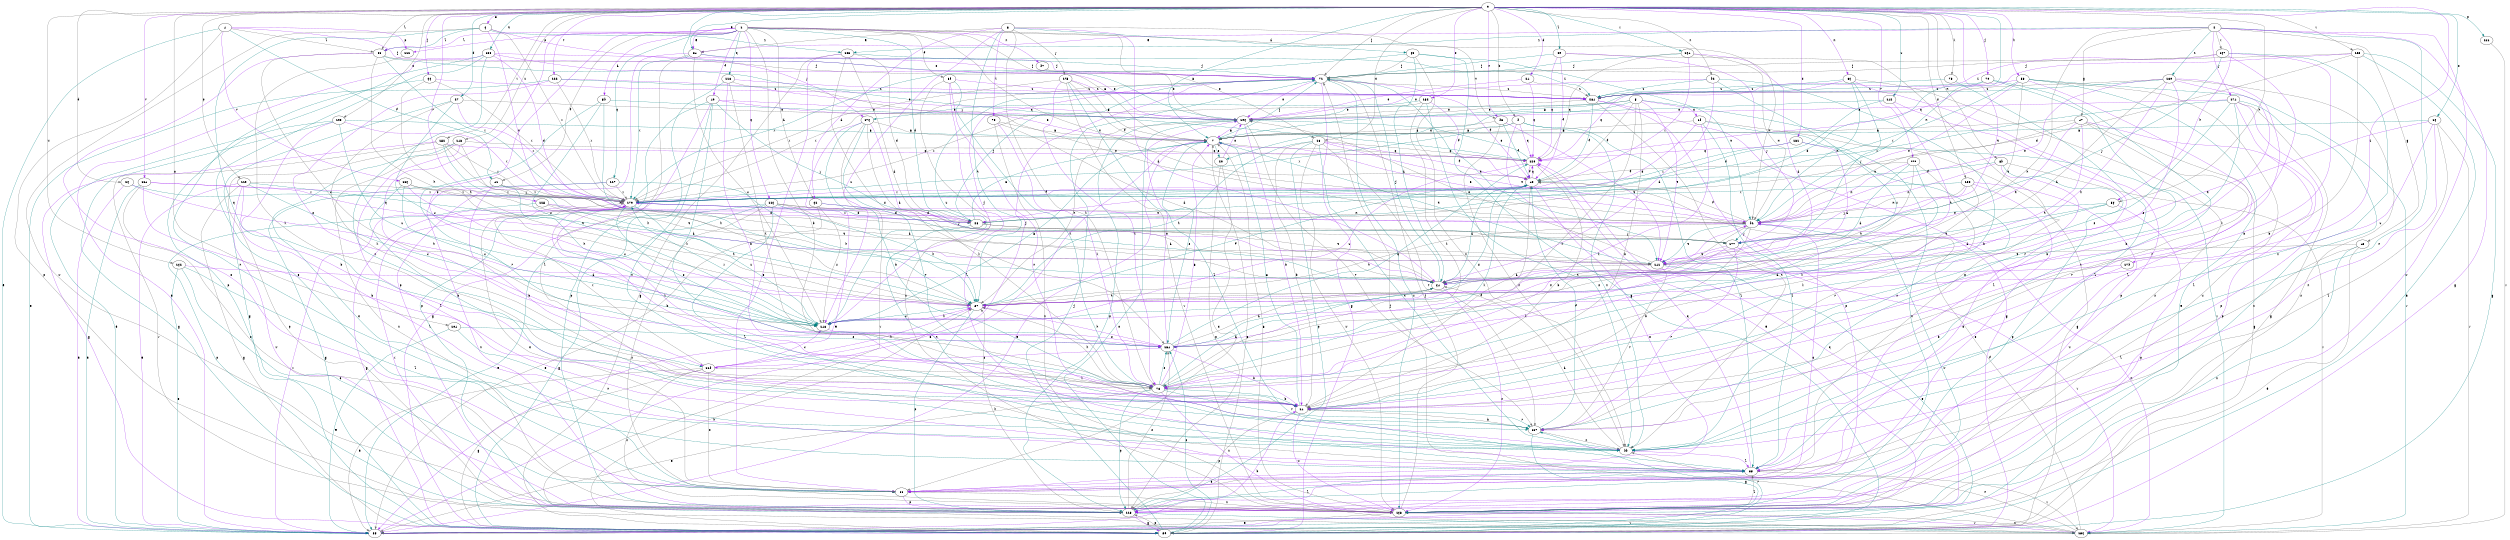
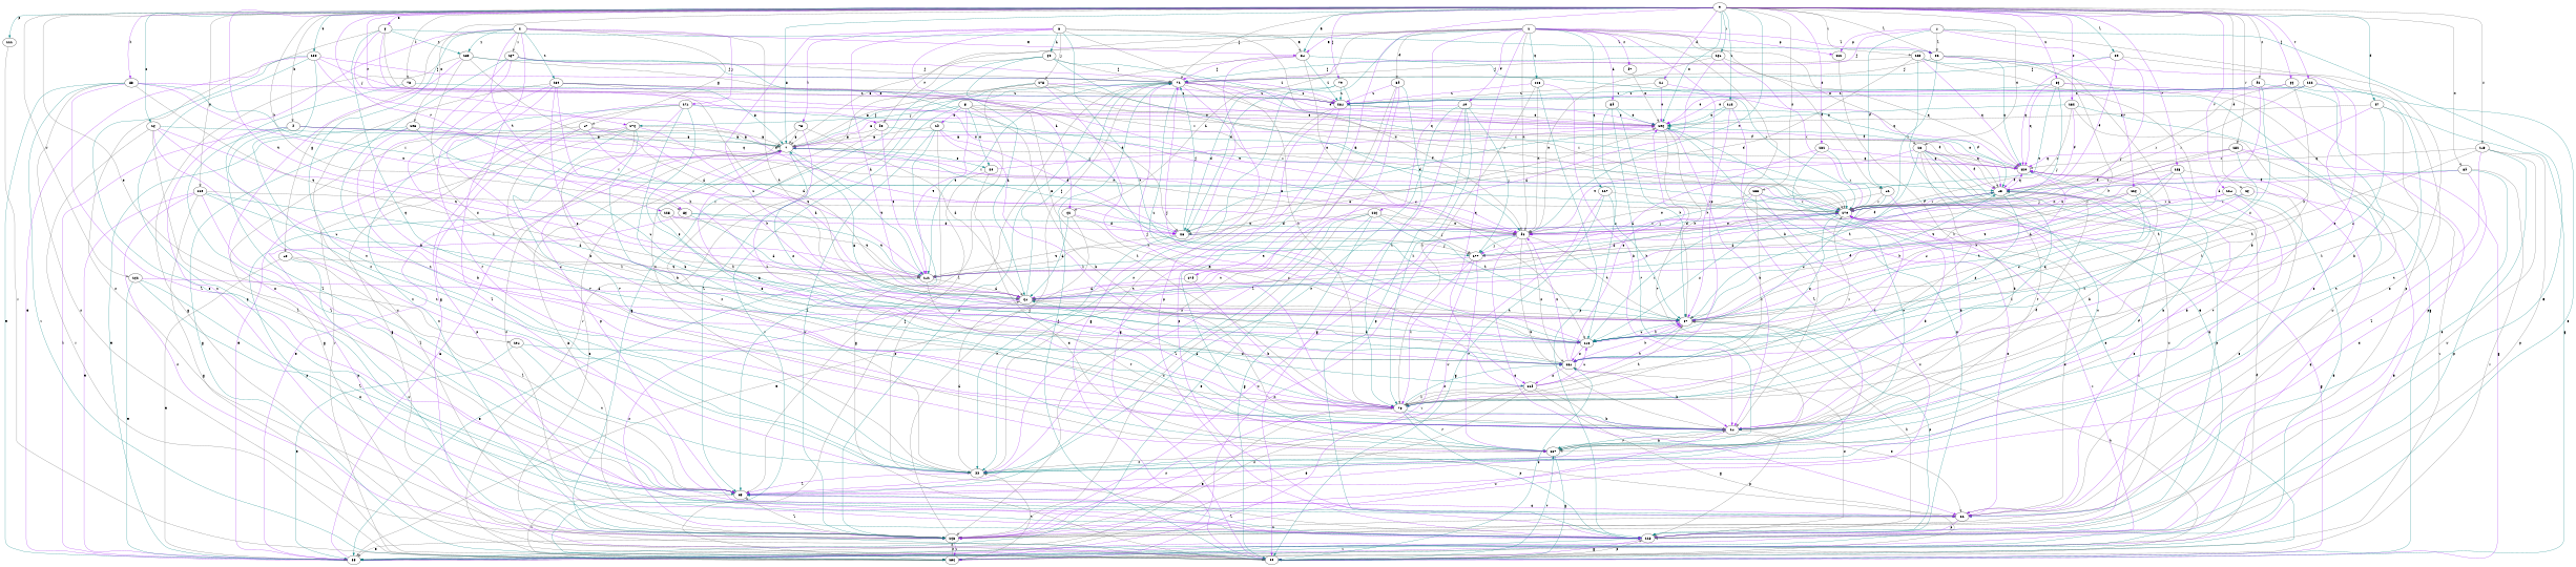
  strict digraph {
    fontname="DejaVu Sans Mono"
    node [fontname="DejaVu Sans Mono"]
    edge [color=purple fontname="DejaVu Sans Mono"]
    0
    6
    7
    9
    16
    18
    24
    26
    27
    34
    53
    56
    66
    70
    71
    73
    80
    82
    86
    89
    91
    92
    93
    103
    104
    106
    110
    111
    122
    123
    124
    125
    131
    132
    133
    138
    141
    142
    143
    152
    155
    162
    164
    179
    119
    163
    183
    176
    170
    134
    35
    20
    120
    99
    85
    148
    156
    14
    57
    113
    43
    127
    n63 [label=284]
    50
    78
    64
    28
    21
    177
    1
    39
    40
    41
    59
    62
    97
    112
    116
    117
    118
    2
    45
    47
    167
    174
    180
    3
    63
    75
    175
    4
    126
    5
    19
    0 -> 6 [label=a]
    0 -> 7 [color=teal label=a]
    0 -> 9 [color=gray40 label=b]
    0 -> 16 [color=teal label=c]
    0 -> 18 [color=gray40 label=c]
    0 -> 24 [label=d]
    0 -> 26 [color=gray40 label=d]
    0 -> 27 [color=teal label=d]
    0 -> 34 [color=teal label=e]
    0 -> 53 [label=h]
    0 -> 56 [color=gray40 label=h]
    0 -> 66 [label=j]
    0 -> 70 [label=j]
    0 -> 71 [color=gray40 label=j]
    0 -> 73 [color=gray40 label=k]
    0 -> 80 [color=teal label=l]
    0 -> 82 [color=gray40 label=l]
    0 -> 86 [label=m]
    0 -> 89 [color=gray40 label=m]
    0 -> 91 [color=teal label=m]
    0 -> 92 [color=gray40 label=n]
    0 -> 93 [label=n]
    0 -> 103 [color=gray40 label=o]
    0 -> 104 [color=gray40 label=o]
    0 -> 106 [color=teal label=o]
    0 -> 110 [color=gray40 label=p]
    0 -> 111 [color=teal label=p]
    0 -> 122 [label=r]
    0 -> 123 [label=r]
    0 -> 124 [label=r]
    0 -> 125 [label=r]
    0 -> 131 [label=s]
    0 -> 132 [label=s]
    0 -> 133 [color=gray40 label=s]
    0 -> 138 [color=teal label=t]
    0 -> 141 [label=t]
    0 -> 142 [color=teal label=u]
    0 -> 143 [color=gray40 label=u]
    0 -> 152 [color=gray40 label=v]
    0 -> 155 [color=gray40 label=v]
    0 -> 162 [color=gray40 label=w]
    0 -> 164 [color=teal label=x]
    0 -> 179 [label=z]
    6 -> 82 [color=teal label=l]
    6 -> 91 [label=m]
    6 -> 119 [color=teal label=q]
    6 -> 163 [color=gray40 label=w]
    6 -> 183 [color=teal label=z]
    6 -> 176 [label=y]
    6 -> 170 [color=gray40 label=x]
    7 -> 71 [color=teal label=j]
    7 -> 141 [color=teal label=t]
    7 -> 134 [color=teal label=s]
    7 -> 35 [label=e]
    7 -> 20 [color=teal label=c]
    7 -> 120 [color=gray40 label=q]
    9 -> 7 [color=gray40 label=a]
    9 -> 170 [color=teal label=x]
-   9 -> 35 [label=e]
+   9 -> 35 [label=k]
    9 -> 120 [label=q]
    9 -> 99 [color=teal label=n]
    9 -> 85 [color=teal label=l]
    16 -> 7 [color=teal label=a]
    16 -> 141 [label=t]
    16 -> 99 [label=n]
    16 -> 85 [color=gray40 label=l]
    16 -> 148 [label=u]
    16 -> 156 [color=gray40 label=v]
    18 -> 91 [label=m]
    18 -> 163 [color=gray40 label=w]
    18 -> 120 [color=gray40 label=q]
    18 -> 99 [color=teal label=n]
    18 -> 14 [color=gray40 label=b]
    18 -> 57 [color=teal label=h]
    18 -> 113 [color=teal label=p]
    18 -> 43 [label=f]
    18 -> 127 [color=gray40 label=r]
    24 -> 106 [label=o]
    24 -> 120 [label=q]
    24 -> n63 [color=gray40 label=z]
    26 -> 170 [color=teal label=x]
    26 -> 35 [label=e]
    26 -> 57 [label=h]
    27 -> 106 [color=gray40 label=o]
    27 -> 170 [label=x]
    27 -> 148 [color=teal label=u]
    27 -> 50 [color=teal label=g]
    27 -> 78 [color=gray40 label=k]
    34 -> 71 [label=j]
    34 -> 170 [color=teal label=x]
    34 -> 85 [color=gray40 label=l]
    34 -> 148 [color=gray40 label=u]
    34 -> 113 [label=p]
    34 -> n63 [color=teal label=z]
    53 -> 91 [label=m]
    53 -> 141 [color=gray40 label=t]
    53 -> 163 [color=gray40 label=w]
    53 -> 170 [color=teal label=x]
    53 -> 35 [color=teal label=e]
    53 -> 85 [label=l]
    53 -> 156 [color=teal label=v]
    53 -> n63 [label=z]
    56 -> 91 [color=teal label=m]
    56 -> 141 [color=teal label=t]
    56 -> 113 [label=p]
    56 -> 64 [color=teal label=i]
    66 -> 170 [color=gray40 label=x]
    66 -> 99 [color=teal label=n]
    66 -> 57 [color=gray40 label=h]
    66 -> n63 [label=z]
    70 -> 99 [color=teal label=n]
    70 -> 127 [color=teal label=r]
    70 -> n63 [color=teal label=z]
    70 -> 28 [color=teal label=d]
    71 -> 106 [label=o]
    71 -> 141 [color=teal label=t]
    71 -> 163 [color=teal label=w]
    71 -> 170 [color=gray40 label=x]
    71 -> 148 [color=teal label=u]
    71 -> 43 [label=f]
    71 -> n63 [color=gray40 label=z]
    71 -> 50 [label=g]
    73 -> 85 [color=teal label=l]
    73 -> n63 [color=teal label=z]
    80 -> 71 [color=teal label=j]
    80 -> 120 [label=q]
    80 -> 43 [label=f]
    80 -> 21 [color=gray40 label=c]
    80 -> 177 [label=y]
    82 -> 71 [color=gray40 label=j]
    82 -> 170 [color=teal label=x]
    82 -> 120 [color=teal label=q]
    82 -> 148 [color=gray40 label=u]
    82 -> 57 [color=gray40 label=h]
    82 -> 21 [label=c]
    86 -> 91 [color=teal label=m]
    86 -> 163 [color=gray40 label=w]
    86 -> 120 [label=q]
    86 -> 113 [label=p]
    86 -> n63 [color=teal label=z]
    86 -> 177 [color=teal label=y]
    89 -> 91 [label=m]
    89 -> 156 [color=gray40 label=v]
    89 -> 113 [color=teal label=p]
    89 -> 43 [color=teal label=f]
    89 -> 21 [label=c]
    91 -> 7 [label=a]
    91 -> 141 [color=teal label=t]
-   91 -> 163 [color=teal label=w]
+   91 -> 163 [label=w]
    91 -> 134 [color=gray40 label=s]
    91 -> 14 [color=gray40 label=b]
    91 -> 57 [color=gray40 label=h]
    91 -> 43 [color=gray40 label=f]
    91 -> 21 [label=c]
    91 -> 177 [color=teal label=y]
    92 -> 106 [label=o]
    92 -> 148 [color=teal label=u]
    92 -> 14 [color=teal label=b]
    92 -> n63 [color=teal label=z]
    92 -> 64 [label=i]
    93 -> 7 [color=gray40 label=a]
    93 -> 141 [label=t]
    93 -> 99 [color=gray40 label=n]
    93 -> 43 [color=teal label=f]
    103 -> 7 [color=teal label=a]
    103 -> 170 [label=x]
    103 -> 35 [color=teal label=e]
    103 -> 148 [color=teal label=u]
    103 -> 14 [label=b]
    103 -> 50 [color=teal label=g]
    104 -> 134 [color=teal label=s]
    104 -> 35 [color=teal label=e]
    104 -> 99 [color=teal label=n]
    106 -> 7 [label=a]
    106 -> 14 [label=b]
    106 -> 57 [color=gray40 label=h]
    106 -> 113 [color=teal label=p]
    106 -> 127 [color=gray40 label=r]
    110 -> 163 [label=w]
    110 -> 170 [color=gray40 label=x]
    110 -> 35 [label=e]
    110 -> 85 [label=l]
    110 -> 148 [color=teal label=u]
    110 -> 50 [color=gray40 label=g]
    110 -> 64 [color=teal label=i]
    111 -> 156 [color=gray40 label=v]
    122 -> 106 [label=o]
    122 -> 170 [color=gray40 label=x]
    122 -> 134 [label=s]
    122 -> 35 [color=teal label=e]
    122 -> n63 [color=teal label=z]
    123 -> 91 [label=m]
    123 -> 57 [color=gray40 label=h]
    123 -> 43 [color=gray40 label=f]
    123 -> 127 [color=gray40 label=r]
    123 -> 78 [color=teal label=k]
    123 -> 64 [color=teal label=i]
    124 -> 141 [label=t]
    124 -> 170 [label=x]
    124 -> 35 [color=teal label=e]
    124 -> 14 [label=b]
    124 -> 21 [color=gray40 label=c]
    125 -> 141 [color=gray40 label=t]
    125 -> 57 [color=gray40 label=h]
    125 -> 113 [color=teal label=p]
    125 -> 28 [label=d]
    131 -> 170 [color=teal label=x]
    131 -> 120 [label=q]
    131 -> 99 [color=teal label=n]
    131 -> 64 [label=i]
    132 -> 106 [color=teal label=o]
    132 -> 170 [color=gray40 label=x]
    132 -> 99 [color=teal label=n]
    132 -> 43 [label=f]
    132 -> 78 [color=gray40 label=k]
    133 -> 91 [color=gray40 label=m]
    133 -> 163 [label=w]
    133 -> 170 [color=teal label=x]
    133 -> 78 [color=gray40 label=k]
    133 -> 21 [label=c]
    133 -> 177 [label=y]
    138 -> 71 [label=j]
    138 -> 106 [label=o]
    138 -> 35 [label=e]
    138 -> 99 [color=teal label=n]
    138 -> 113 [color=teal label=p]
    138 -> 28 [label=d]
    138 -> 21 [color=teal label=c]
    141 -> 106 [color=gray40 label=o]
    141 -> 35 [color=teal label=e]
    141 -> 127 [color=gray40 label=r]
    141 -> 64 [color=gray40 label=i]
    142 -> 106 [color=teal label=o]
    142 -> 85 [label=l]
    142 -> 57 [label=h]
    142 -> 28 [color=teal label=d]
    143 -> 163 [color=gray40 label=w]
    143 -> 120 [color=gray40 label=q]
    143 -> 85 [label=l]
    143 -> 57 [color=gray40 label=h]
    143 -> 113 [color=gray40 label=p]
    143 -> 21 [color=teal label=c]
    152 -> 170 [color=gray40 label=x]
    152 -> 120 [label=q]
    152 -> 156 [color=gray40 label=v]
    152 -> 57 [color=teal label=h]
    152 -> 50 [label=g]
    152 -> 177 [color=gray40 label=y]
    155 -> 71 [color=gray40 label=j]
    155 -> 35 [color=teal label=e]
    155 -> 120 [label=q]
    155 -> 14 [color=gray40 label=b]
    155 -> 50 [color=teal label=g]
    155 -> 28 [color=gray40 label=d]
    162 -> 35 [color=teal label=e]
    162 -> 85 [color=teal label=l]
    162 -> 64 [label=i]
    162 -> 21 [color=teal label=c]
    164 -> 71 [color=teal label=j]
    164 -> 91 [color=gray40 label=m]
    164 -> 170 [label=x]
    164 -> 120 [color=gray40 label=q]
    164 -> 64 [label=i]
    179 -> 14 [label=b]
    179 -> 64 [label=i]
    119 -> 71 [label=j]
    119 -> 163 [color=gray40 label=w]
    119 -> 170 [color=gray40 label=x]
    119 -> 35 [color=gray40 label=e]
    119 -> 148 [label=u]
    119 -> 57 [label=h]
    119 -> 50 [color=gray40 label=g]
    119 -> 78 [color=gray40 label=k]
    119 -> 21 [color=gray40 label=c]
    163 -> 7 [color=gray40 label=a]
    163 -> 71 [color=gray40 label=j]
    163 -> 35 [color=gray40 label=e]
    163 -> 85 [color=gray40 label=l]
    163 -> 156 [label=v]
    183 -> 71 [color=teal label=j]
    183 -> 134 [color=gray40 label=s]
    183 -> 50 [color=gray40 label=g]
    183 -> 64 [color=gray40 label=i]
    183 -> 28 [color=gray40 label=d]
    183 -> 21 [label=c]
    176 -> 7 [color=gray40 label=a]
    176 -> 35 [label=e]
    176 -> 156 [color=gray40 label=v]
    176 -> 14 [color=teal label=b]
    176 -> 127 [color=teal label=r]
    176 -> 78 [color=gray40 label=k]
    176 -> 64 [label=i]
    170 -> 91 [label=m]
    170 -> 134 [color=teal label=s]
    170 -> 148 [color=teal label=u]
    170 -> 14 [label=b]
    170 -> 43 [color=teal label=f]
    170 -> 50 [label=g]
    170 -> 78 [label=k]
    170 -> 28 [color=teal label=d]
    170 -> 21 [color=gray40 label=c]
    134 -> 91 [label=m]
    134 -> 106 [label=o]
    134 -> 119 [label=s]
    134 -> 120 [color=teal label=q]
    134 -> 14 [label=b]
    134 -> 57 [label=h]
    134 -> 64 [color=gray40 label=i]
    35 -> 7 [label=a]
    35 -> 170 [label=x]
    35 -> 120 [label=q]
-   35 -> 14 [label=b]
    20 -> 106 [label=o]
    20 -> 113 [color=gray40 label=p]
    20 -> 21 [color=gray40 label=c]
    120 -> 106 [color=teal label=o]
    120 -> 148 [label=u]
    120 -> 14 [color=gray40 label=b]
    120 -> 43 [label=f]
    99 -> 85 [label=l]
    99 -> 64 [color=gray40 label=i]
    85 -> 120 [label=q]
    85 -> 156 [color=gray40 label=v]
    85 -> 21 [label=c]
    148 -> 7 [color=teal label=a]
    148 -> 71 [label=j]
    148 -> 170 [color=teal label=x]
    148 -> 134 [label=s]
    148 -> 57 [label=h]
    156 -> 71 [color=gray40 label=j]
    156 -> 91 [label=m]
    156 -> 163 [color=gray40 label=w]
    156 -> 99 [color=gray40 label=n]
    156 -> 43 [color=gray40 label=f]
    14 -> 7 [color=teal label=a]
    14 -> 163 [label=w]
    14 -> 113 [color=gray40 label=p]
    14 -> 43 [color=gray40 label=f]
    14 -> 127 [color=teal label=r]
    57 -> 148 [color=teal label=u]
    57 -> 113 [color=teal label=p]
    57 -> 43 [color=teal label=f]
    113 -> 170 [label=x]
    113 -> 134 [color=gray40 label=s]
    113 -> 85 [color=teal label=l]
    113 -> 156 [color=teal label=v]
    113 -> 57 [color=gray40 label=h]
    113 -> 50 [label=g]
    43 -> 170 [label=x]
    43 -> 134 [color=teal label=s]
    43 -> 120 [label=q]
    43 -> 78 [color=teal label=k]
    43 -> 64 [color=teal label=i]
    43 -> 21 [label=c]
    127 -> 99 [color=gray40 label=n]
    127 -> 14 [color=gray40 label=b]
    127 -> 43 [color=teal label=f]
    127 -> 50 [color=teal label=g]
    n63 -> 106 [color=gray40 label=o]
    n63 -> 99 [color=gray40 label=n]
    n63 -> 113 [label=p]
    n63 -> 43 [color=teal label=f]
    n63 -> 50 [label=g]
    50 -> 7 [color=gray40 label=a]
    50 -> 71 [color=teal label=j]
    50 -> 106 [color=teal label=o]
    50 -> 134 [color=teal label=s]
    50 -> 57 [color=gray40 label=h]
    50 -> 113 [color=gray40 label=p]
    50 -> 127 [color=teal label=r]
    78 -> 7 [label=a]
    78 -> 163 [label=w]
    78 -> 134 [color=teal label=s]
    78 -> 35 [color=gray40 label=e]
    78 -> 14 [color=teal label=b]
    78 -> 57 [color=gray40 label=h]
    78 -> 113 [color=teal label=p]
    78 -> 127 [color=teal label=r]
    78 -> 64 [color=teal label=i]
    64 -> 71 [color=teal label=j]
    64 -> 163 [label=w]
    64 -> 57 [color=gray40 label=h]
    28 -> 7 [color=teal label=a]
    28 -> 71 [color=teal label=j]
    28 -> 141 [color=gray40 label=t]
    28 -> 170 [label=x]
    28 -> 99 [color=teal label=n]
    28 -> 177 [color=gray40 label=y]
    21 -> 163 [color=gray40 label=w]
    21 -> 113 [label=p]
    177 -> 141 [label=t]
    177 -> 156 [label=v]
    177 -> 127 [label=r]
    177 -> 78 [label=k]
    1 -> 7 [color=gray40 label=a]
    1 -> 18 [color=gray40 label=c]
    1 -> 34 [label=e]
    1 -> 82 [label=l]
    1 -> 91 [color=gray40 label=m]
    1 -> 93 [color=gray40 label=n]
    1 -> 119 [label=q]
    1 -> 134 [label=s]
    1 -> 14 [color=gray40 label=b]
    1 -> 28 [color=teal label=d]
    1 -> 39 [color=gray40 label=f]
    1 -> 40 [label=f]
    1 -> 41 [color=gray40 label=f]
    1 -> 59 [label=i]
    1 -> 62 [color=gray40 label=i]
    1 -> 97 [label=n]
    1 -> 112 [label=p]
    1 -> 116 [label=q]
    1 -> 117 [color=teal label=q]
    1 -> 118 [color=teal label=q]
    39 -> 163 [color=gray40 label=w]
    39 -> 99 [label=n]
    39 -> 85 [label=l]
    39 -> n63 [label=z]
    39 -> 78 [color=teal label=k]
    40 -> 7 [label=a]
    40 -> 106 [label=o]
    40 -> 99 [color=teal label=n]
    40 -> 113 [color=teal label=p]
    40 -> 50 [label=g]
    40 -> 78 [color=teal label=k]
    40 -> 177 [color=teal label=y]
    41 -> 170 [color=gray40 label=x]
    41 -> 148 [color=teal label=u]
    41 -> 14 [label=b]
    41 -> 64 [color=gray40 label=i]
    59 -> 106 [color=teal label=o]
    59 -> 148 [color=teal label=u]
    59 -> 57 [color=teal label=h]
    59 -> 127 [color=teal label=r]
    62 -> 35 [color=gray40 label=e]
    62 -> 148 [color=gray40 label=u]
    62 -> 64 [color=teal label=i]
    62 -> 28 [label=d]
    97 -> 106 [color=gray40 label=o]
    112 -> 78 [color=gray40 label=k]
    116 -> 91 [color=gray40 label=m]
    116 -> 163 [color=gray40 label=w]
    116 -> 35 [color=teal label=e]
    116 -> 85 [color=teal label=l]
    116 -> 57 [color=teal label=h]
    116 -> 50 [color=teal label=g]
    116 -> 28 [color=gray40 label=d]
    116 -> 177 [color=gray40 label=y]
    117 -> 163 [label=w]
    117 -> 170 [color=gray40 label=x]
    117 -> 57 [color=teal label=h]
    117 -> 50 [color=teal label=g]
    118 -> 91 [color=gray40 label=m]
    118 -> 14 [label=b]
    118 -> 113 [color=teal label=p]
    118 -> n63 [label=z]
    118 -> 78 [color=gray40 label=k]
    2 -> 34 [label=e]
    2 -> 56 [label=h]
    2 -> 163 [label=w]
    2 -> 183 [color=teal label=z]
    2 -> 99 [color=teal label=n]
    2 -> 57 [color=gray40 label=h]
    2 -> 50 [label=g]
    2 -> 45 [color=gray40 label=g]
    2 -> 47 [color=gray40 label=g]
    2 -> 167 [color=gray40 label=x]
    2 -> 174 [label=y]
    2 -> 180 [color=teal label=z]
    45 -> 141 [color=gray40 label=t]
    45 -> 163 [color=teal label=w]
    45 -> 35 [color=gray40 label=e]
    45 -> 85 [color=gray40 label=l]
    47 -> 7 [color=gray40 label=a]
    47 -> 91 [color=gray40 label=m]
    47 -> 141 [label=t]
    47 -> 57 [label=h]
    47 -> 113 [label=p]
    47 -> 127 [color=gray40 label=r]
    47 -> 50 [color=gray40 label=g]
    167 -> 71 [color=gray40 label=j]
    167 -> 99 [color=teal label=n]
    167 -> 14 [label=b]
    167 -> n63 [label=z]
    167 -> 78 [label=k]
    167 -> 177 [color=teal label=y]
    174 -> 106 [label=o]
    174 -> 163 [color=teal label=w]
    174 -> 170 [color=teal label=x]
    174 -> 134 [color=teal label=s]
    174 -> 85 [label=l]
    174 -> 14 [color=teal label=b]
    174 -> 113 [label=p]
    174 -> 50 [color=gray40 label=g]
    180 -> 7 [color=teal label=a]
    180 -> 91 [label=m]
    180 -> 163 [color=gray40 label=w]
    180 -> 134 [label=s]
    180 -> 14 [label=b]
    180 -> 57 [label=h]
    180 -> 127 [label=r]
    180 -> n63 [color=gray40 label=z]
    180 -> 64 [color=gray40 label=i]
    3 -> 34 [color=gray40 label=e]
    3 -> 91 [color=gray40 label=m]
    3 -> 148 [label=u]
    3 -> 57 [color=teal label=h]
    3 -> 78 [color=gray40 label=k]
    3 -> 64 [label=i]
    3 -> 62 [label=i]
    3 -> 63 [color=teal label=i]
    3 -> 75 [label=k]
    3 -> 175 [color=gray40 label=y]
    63 -> 71 [color=gray40 label=j]
    63 -> 91 [color=teal label=m]
    63 -> 170 [color=teal label=x]
    63 -> 99 [color=gray40 label=n]
    63 -> 50 [color=teal label=g]
    63 -> 64 [color=teal label=i]
    75 -> 7 [color=gray40 label=a]
    75 -> 163 [color=gray40 label=w]
    75 -> 78 [label=k]
    75 -> 64 [color=gray40 label=i]
    175 -> 7 [color=gray40 label=a]
    175 -> 170 [color=gray40 label=x]
    175 -> 85 [color=teal label=l]
    175 -> 156 [color=gray40 label=v]
    175 -> 43 [color=gray40 label=f]
    175 -> n63 [label=z]
    175 -> 78 [label=k]
    4 -> 71 [label=j]
    4 -> 82 [color=gray40 label=l]
    4 -> 35 [color=teal label=e]
    4 -> 113 [color=gray40 label=p]
    4 -> 41 [color=teal label=f]
    4 -> 112 [label=p]
    4 -> 126 [label=r]
    126 -> 141 [color=gray40 label=t]
    126 -> 170 [color=gray40 label=x]
    126 -> 148 [color=teal label=u]
    126 -> 14 [color=teal label=b]
    126 -> 57 [label=h]
    5 -> 106 [color=gray40 label=o]
    5 -> 141 [label=t]
    5 -> 176 [color=teal label=y]
    5 -> 20 [color=teal label=c]
    5 -> 156 [color=teal label=v]
    5 -> 14 [color=gray40 label=b]
    5 -> 43 [color=gray40 label=f]
    5 -> 78 [color=gray40 label=k]
    5 -> 19 [label=c]
    19 -> 7 [color=gray40 label=a]
    19 -> 163 [color=teal label=w]
    19 -> 85 [color=teal label=l]
    19 -> 50 [color=gray40 label=g]
    19 -> 78 [label=k]
    19 -> 28 [label=d]
  }
